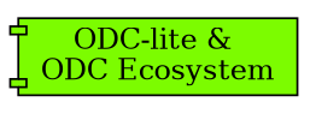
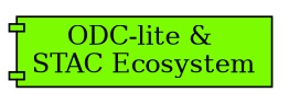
  digraph {
    rankdir=TB
-   n1 [fillcolor=lawngreen label="ODC-lite & \nODC Ecosystem" shape=component style=filled]
+   n1 [fillcolor=lawngreen label="ODC-lite & \nSTAC Ecosystem" shape=component style=filled]
  }
